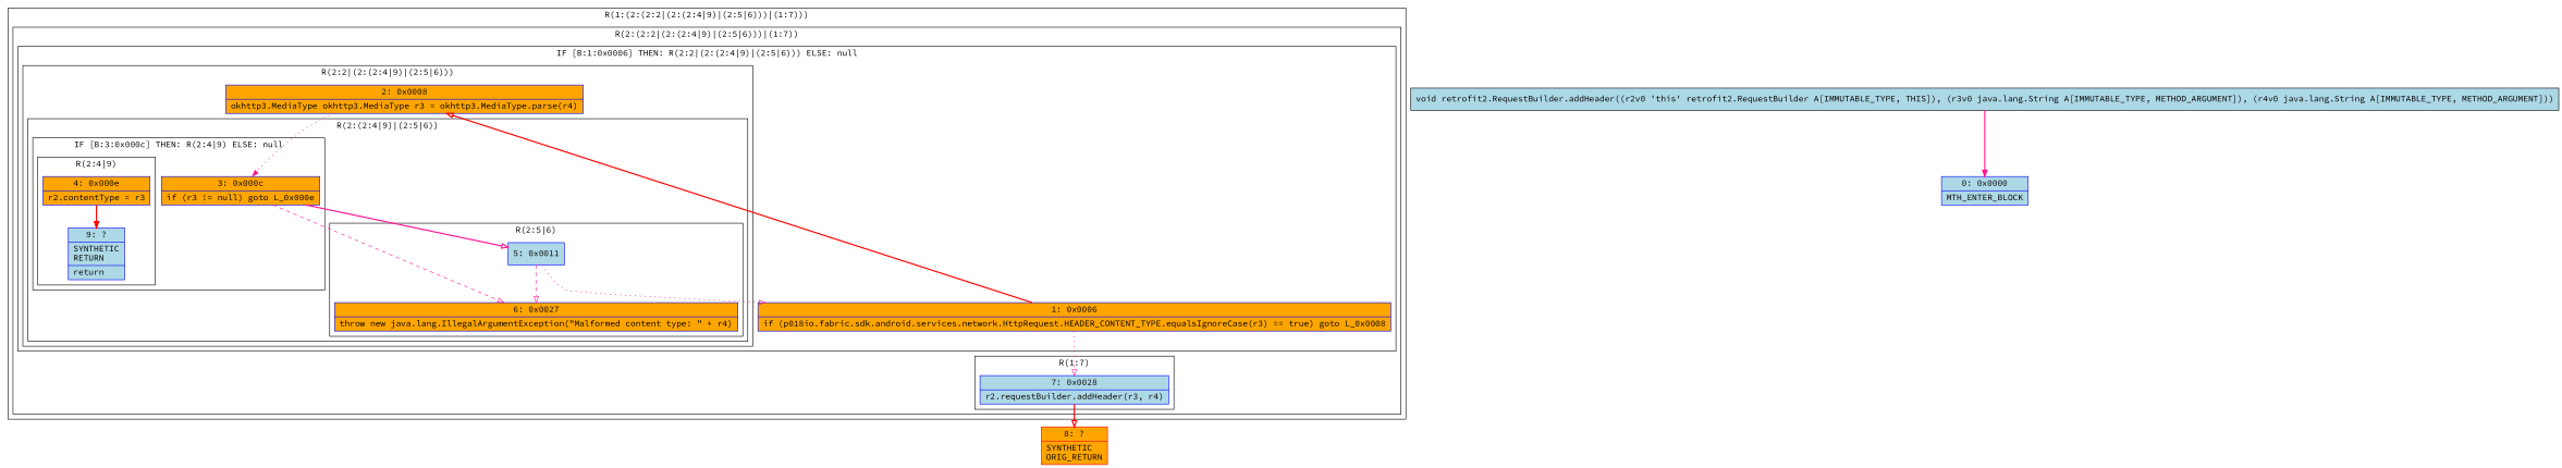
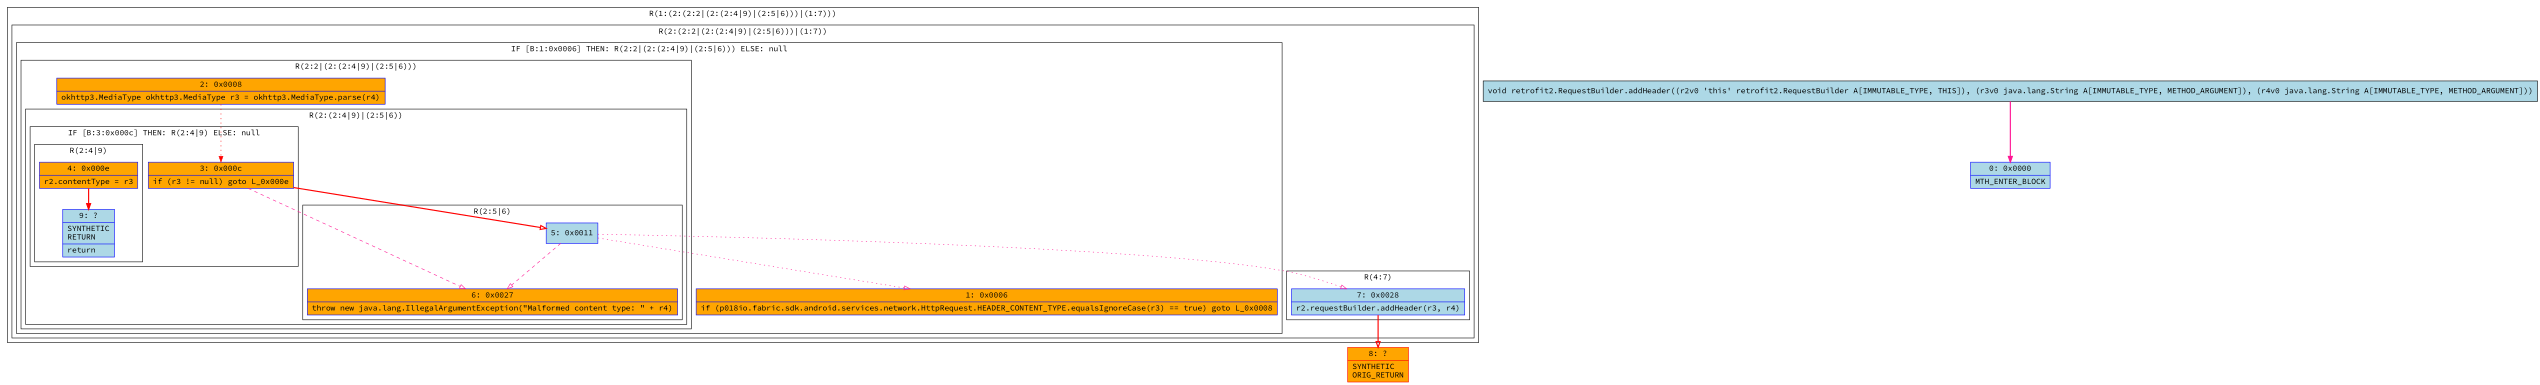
  digraph {
    fontname="Source Code Pro"
    node [color=blue fillcolor=orange fontname="Source Code Pro" shape=record style=filled]
    edge [arrowhead=onormal color=deeppink fontname="Source Code Pro" style=bold]
    n1 [label="{4\:\ 0x000e|r2.contentType = r3\l}"]
    n2 [fillcolor=lightblue label="{9\:\ ?|SYNTHETIC\lRETURN\l|return\l}"]
    n3 [label="{3\:\ 0x000c|if (r3 != null) goto L_0x000e\l}"]
    n4 [fillcolor=lightblue label="{5\:\ 0x0011}"]
    n5 [label="{6\:\ 0x0027|throw new java.lang.IllegalArgumentException(\"Malformed content type: \" + r4)\l}"]
    n6 [label="{2\:\ 0x0008|okhttp3.MediaType okhttp3.MediaType r3 = okhttp3.MediaType.parse(r4)\l}"]
    n7 [label="{1\:\ 0x0006|if (p018io.fabric.sdk.android.services.network.HttpRequest.HEADER_CONTENT_TYPE.equalsIgnoreCase(r3) == true) goto L_0x0008\l}"]
    n8 [fillcolor=lightblue label="{7\:\ 0x0028|r2.requestBuilder.addHeader(r3, r4)\l}"]
    n9 [color=red label="{8\:\ ?|SYNTHETIC\lORIG_RETURN\l}"]
    n10 [fillcolor=lightblue label="{0\:\ 0x0000|MTH_ENTER_BLOCK\l}"]
    n11 [fillcolor=lightblue label="{void retrofit2.RequestBuilder.addHeader((r2v0 'this' retrofit2.RequestBuilder A[IMMUTABLE_TYPE, THIS]), (r3v0 java.lang.String A[IMMUTABLE_TYPE, METHOD_ARGUMENT]), (r4v0 java.lang.String A[IMMUTABLE_TYPE, METHOD_ARGUMENT])) }" color=""]
    subgraph cluster_1 {
      label="R(1:(2:(2:2|(2:(2:4|9)|(2:5|6)))|(1:7)))"
      subgraph cluster_2 {
        label="R(2:(2:2|(2:(2:4|9)|(2:5|6)))|(1:7))"
        subgraph cluster_3 {
          label="IF [B:1:0x0006] THEN: R(2:2|(2:(2:4|9)|(2:5|6))) ELSE: null"
          n7
          subgraph cluster_4 {
            label="R(2:2|(2:(2:4|9)|(2:5|6)))"
            n6
            subgraph cluster_5 {
              label="R(2:(2:4|9)|(2:5|6))"
              subgraph cluster_6 {
                label="IF [B:3:0x000c] THEN: R(2:4|9) ELSE: null"
                n3
                subgraph cluster_7 {
                  label="R(2:4|9)"
                  n1
                  n2
                }
              }
              subgraph cluster_8 {
                label="R(2:5|6)"
                n4
                n5
              }
            }
          }
        }
        subgraph cluster_9 {
-         label="R(1:7)"
+         label="R(4:7)"
          n8
        }
      }
    }
    n1 -> n2 [arrowhead=normal color=red]
-   n3 -> n4
+   n3 -> n4 [color=red]
    n3 -> n5 [style=dashed]
    n4 -> n5 [style=dashed]
    n4 -> n7 [style=dotted]
-   n6 -> n3 [arrowhead=normal style=dotted]
-   n7 -> n6 [color=red]
-   n7 -> n8 [style=dotted]
+   n6 -> n3 [arrowhead=normal color=red style=dotted]
+   n4 -> n8 [style=dotted]
    n8 -> n9 [color=red]
    n11 -> n10 [arrowhead=normal]
  }
